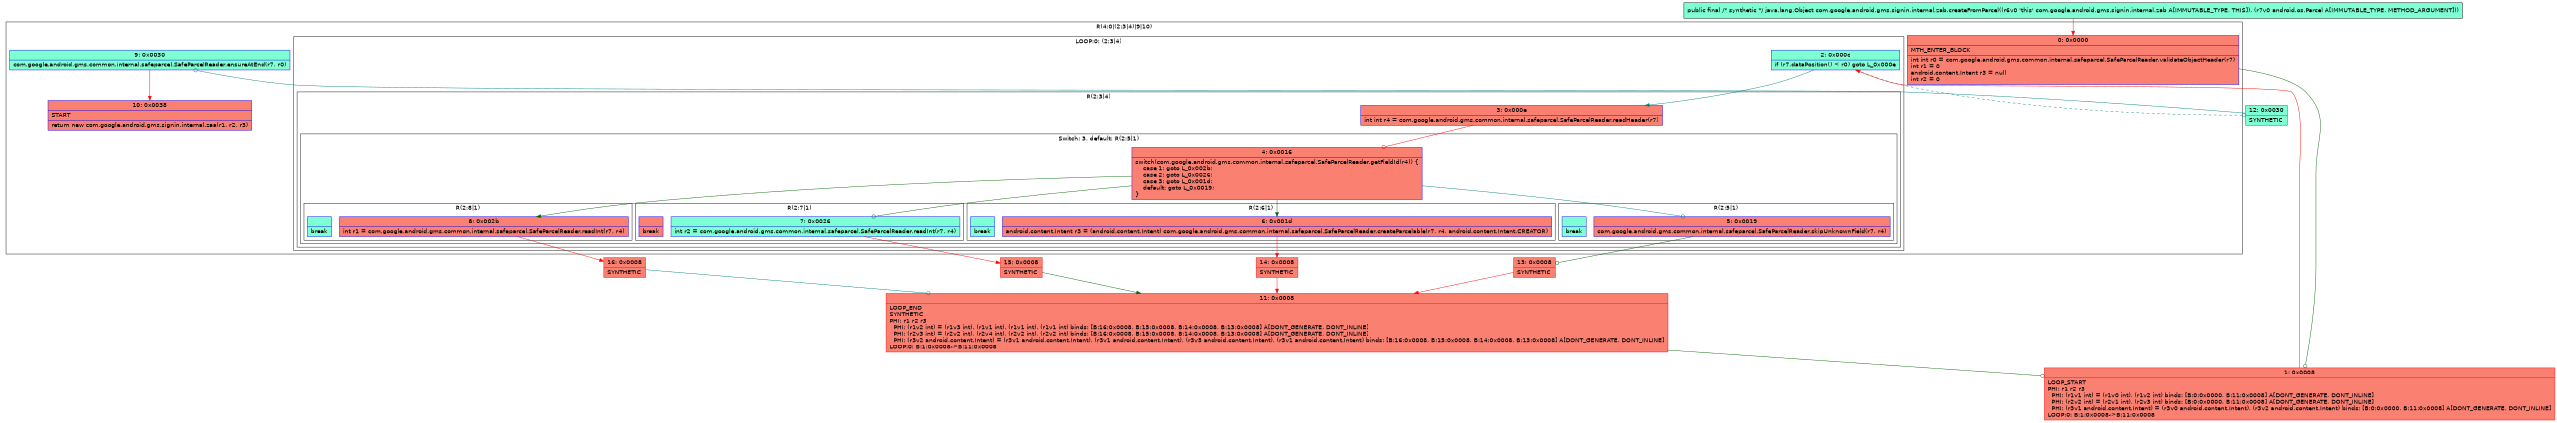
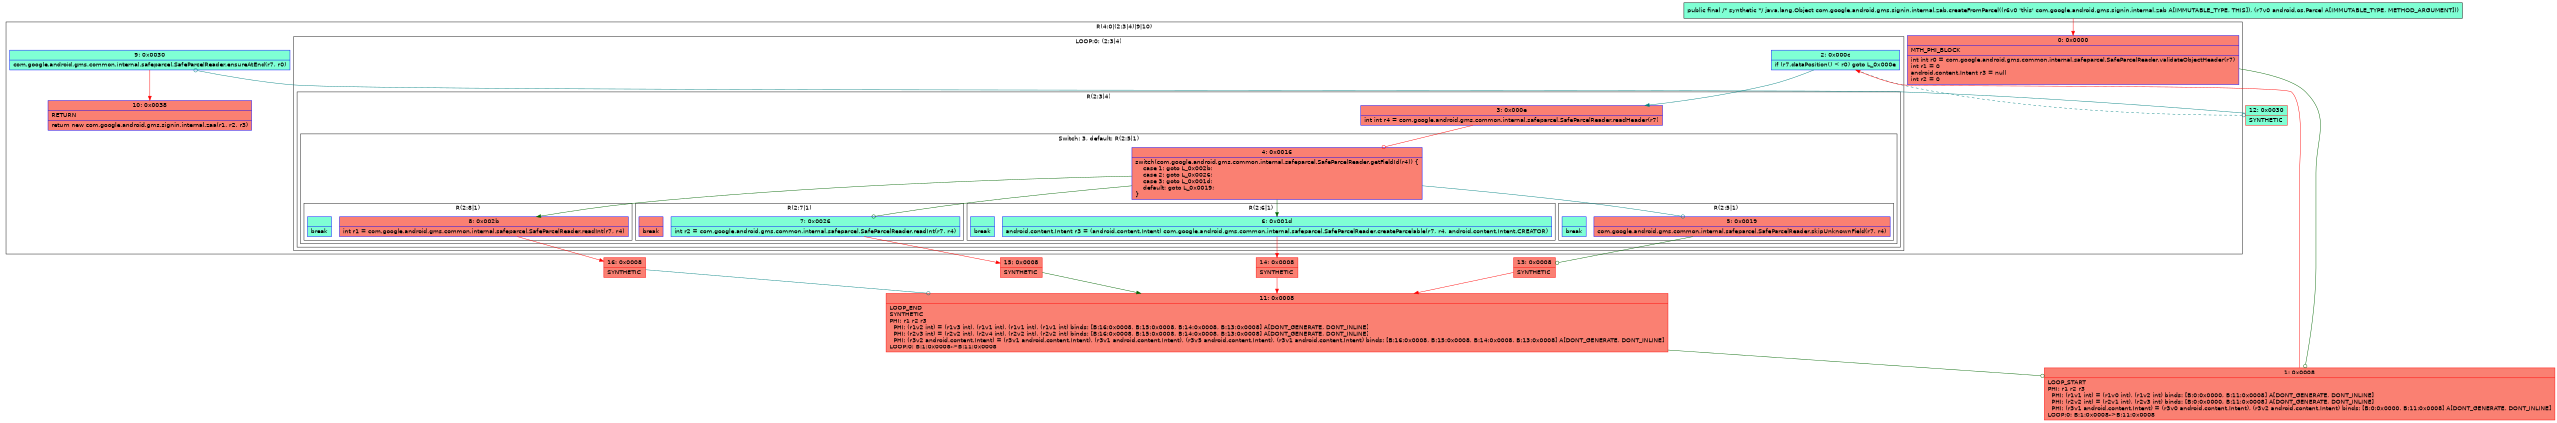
  digraph {
    fontname="DejaVu Sans"
    node [color=blue fillcolor=salmon fontname="DejaVu Sans" shape=record style=filled]
    edge [arrowhead=normal color=red fontname="DejaVu Sans"]
    n1 [label="{8\:\ 0x002b|int r1 = com.google.android.gms.common.internal.safeparcel.SafeParcelReader.readInt(r7, r4)\l}"]
    n2 [fillcolor=aquamarine label="{|break\l}"]
    n3 [fillcolor=aquamarine label="{7\:\ 0x0026|int r2 = com.google.android.gms.common.internal.safeparcel.SafeParcelReader.readInt(r7, r4)\l}"]
    n4 [label="{|break\l}"]
-   n5 [label="{6\:\ 0x001d|android.content.Intent r3 = (android.content.Intent) com.google.android.gms.common.internal.safeparcel.SafeParcelReader.createParcelable(r7, r4, android.content.Intent.CREATOR)\l}"]
+   n5 [fillcolor=aquamarine label="{6\:\ 0x001d|android.content.Intent r3 = (android.content.Intent) com.google.android.gms.common.internal.safeparcel.SafeParcelReader.createParcelable(r7, r4, android.content.Intent.CREATOR)\l}"]
    n6 [fillcolor=aquamarine label="{|break\l}"]
    n7 [label="{5\:\ 0x0019|com.google.android.gms.common.internal.safeparcel.SafeParcelReader.skipUnknownField(r7, r4)\l}"]
    n8 [fillcolor=aquamarine label="{|break\l}"]
    n9 [label="{4\:\ 0x0016|switch(com.google.android.gms.common.internal.safeparcel.SafeParcelReader.getFieldId(r4)) \{\l    case 1: goto L_0x002b;\l    case 2: goto L_0x0026;\l    case 3: goto L_0x001d;\l    default: goto L_0x0019;\l\}\l}"]
    n10 [label="{3\:\ 0x000e|int int r4 = com.google.android.gms.common.internal.safeparcel.SafeParcelReader.readHeader(r7)\l}"]
    n11 [fillcolor=aquamarine label="{2\:\ 0x000c|if (r7.dataPosition() \< r0) goto L_0x000e\l}"]
-   n12 [label="{0\:\ 0x0000|MTH_ENTER_BLOCK\l|int int r0 = com.google.android.gms.common.internal.safeparcel.SafeParcelReader.validateObjectHeader(r7)\lint r1 = 0\landroid.content.Intent r3 = null\lint r2 = 0\l}"]
+   n12 [label="{0\:\ 0x0000|MTH_PHI_BLOCK\l|int int r0 = com.google.android.gms.common.internal.safeparcel.SafeParcelReader.validateObjectHeader(r7)\lint r1 = 0\landroid.content.Intent r3 = null\lint r2 = 0\l}"]
    n13 [fillcolor=aquamarine label="{9\:\ 0x0030|com.google.android.gms.common.internal.safeparcel.SafeParcelReader.ensureAtEnd(r7, r0)\l}"]
-   n14 [label="{10\:\ 0x0038|START\l|return new com.google.android.gms.signin.internal.zaa(r1, r2, r3)\l}"]
+   n14 [label="{10\:\ 0x0038|RETURN\l|return new com.google.android.gms.signin.internal.zaa(r1, r2, r3)\l}"]
    n15 [color=red label="{16\:\ 0x0008|SYNTHETIC\l}"]
    n16 [color=red label="{15\:\ 0x0008|SYNTHETIC\l}"]
    n17 [color=red label="{14\:\ 0x0008|SYNTHETIC\l}"]
    n18 [color=red label="{13\:\ 0x0008|SYNTHETIC\l}"]
    n19 [color=red fillcolor=aquamarine label="{12\:\ 0x0030|SYNTHETIC\l}"]
    n20 [color=red label="{1\:\ 0x0008|LOOP_START\lPHI: r1 r2 r3 \l  PHI: (r1v1 int) = (r1v0 int), (r1v2 int) binds: [B:0:0x0000, B:11:0x0008] A[DONT_GENERATE, DONT_INLINE]\l  PHI: (r2v2 int) = (r2v1 int), (r2v3 int) binds: [B:0:0x0000, B:11:0x0008] A[DONT_GENERATE, DONT_INLINE]\l  PHI: (r3v1 android.content.Intent) = (r3v0 android.content.Intent), (r3v2 android.content.Intent) binds: [B:0:0x0000, B:11:0x0008] A[DONT_GENERATE, DONT_INLINE]\lLOOP:0: B:1:0x0008\-\>B:11:0x0008\l}"]
    n21 [color=red label="{11\:\ 0x0008|LOOP_END\lSYNTHETIC\lPHI: r1 r2 r3 \l  PHI: (r1v2 int) = (r1v3 int), (r1v1 int), (r1v1 int), (r1v1 int) binds: [B:16:0x0008, B:15:0x0008, B:14:0x0008, B:13:0x0008] A[DONT_GENERATE, DONT_INLINE]\l  PHI: (r2v3 int) = (r2v2 int), (r2v4 int), (r2v2 int), (r2v2 int) binds: [B:16:0x0008, B:15:0x0008, B:14:0x0008, B:13:0x0008] A[DONT_GENERATE, DONT_INLINE]\l  PHI: (r3v2 android.content.Intent) = (r3v1 android.content.Intent), (r3v1 android.content.Intent), (r3v5 android.content.Intent), (r3v1 android.content.Intent) binds: [B:16:0x0008, B:15:0x0008, B:14:0x0008, B:13:0x0008] A[DONT_GENERATE, DONT_INLINE]\lLOOP:0: B:1:0x0008\-\>B:11:0x0008\l}"]
    n22 [fillcolor=aquamarine label="{public final \/* synthetic *\/ java.lang.Object com.google.android.gms.signin.internal.zab.createFromParcel((r6v0 'this' com.google.android.gms.signin.internal.zab A[IMMUTABLE_TYPE, THIS]), (r7v0 android.os.Parcel A[IMMUTABLE_TYPE, METHOD_ARGUMENT])) }" color=""]
    subgraph cluster_1 {
      label="R(4:0|(2:3|4)|9|10)"
      n12
      n13
      n14
      subgraph cluster_2 {
        label="LOOP:0: (2:3|4)"
        n11
        subgraph cluster_3 {
          label="R(2:3|4)"
          n10
          subgraph cluster_4 {
            label="Switch: 3, default: R(2:5|1)"
            n9
            subgraph cluster_5 {
              label="R(2:8|1)"
              n1
              n2
            }
            subgraph cluster_6 {
              label="R(2:7|1)"
              n3
              n4
            }
            subgraph cluster_7 {
              label="R(2:6|1)"
              n5
              n6
            }
            subgraph cluster_8 {
              label="R(2:5|1)"
              n7
              n8
            }
          }
        }
      }
    }
    n1 -> n15
    n3 -> n16
    n5 -> n17
    n7 -> n18 [arrowhead=odot color=darkgreen]
    n9 -> n1 [color=darkgreen]
    n9 -> n3 [arrowhead=odot color=darkgreen]
    n9 -> n5 [color=darkgreen]
    n9 -> n7 [arrowhead=odot color=teal]
    n10 -> n9 [arrowhead=odot]
    n11 -> n10 [color=teal]
    n11 -> n19 [arrowhead=odot color=teal style=dashed]
    n12 -> n20 [arrowhead=odot color=darkgreen]
    n13 -> n14
    n15 -> n21 [arrowhead=odot color=teal]
    n16 -> n21 [color=darkgreen]
    n17 -> n21
    n18 -> n21
    n19 -> n13 [arrowhead=odot color=teal]
    n20 -> n11
    n21 -> n20 [arrowhead=odot color=darkgreen]
    n22 -> n12
  }
